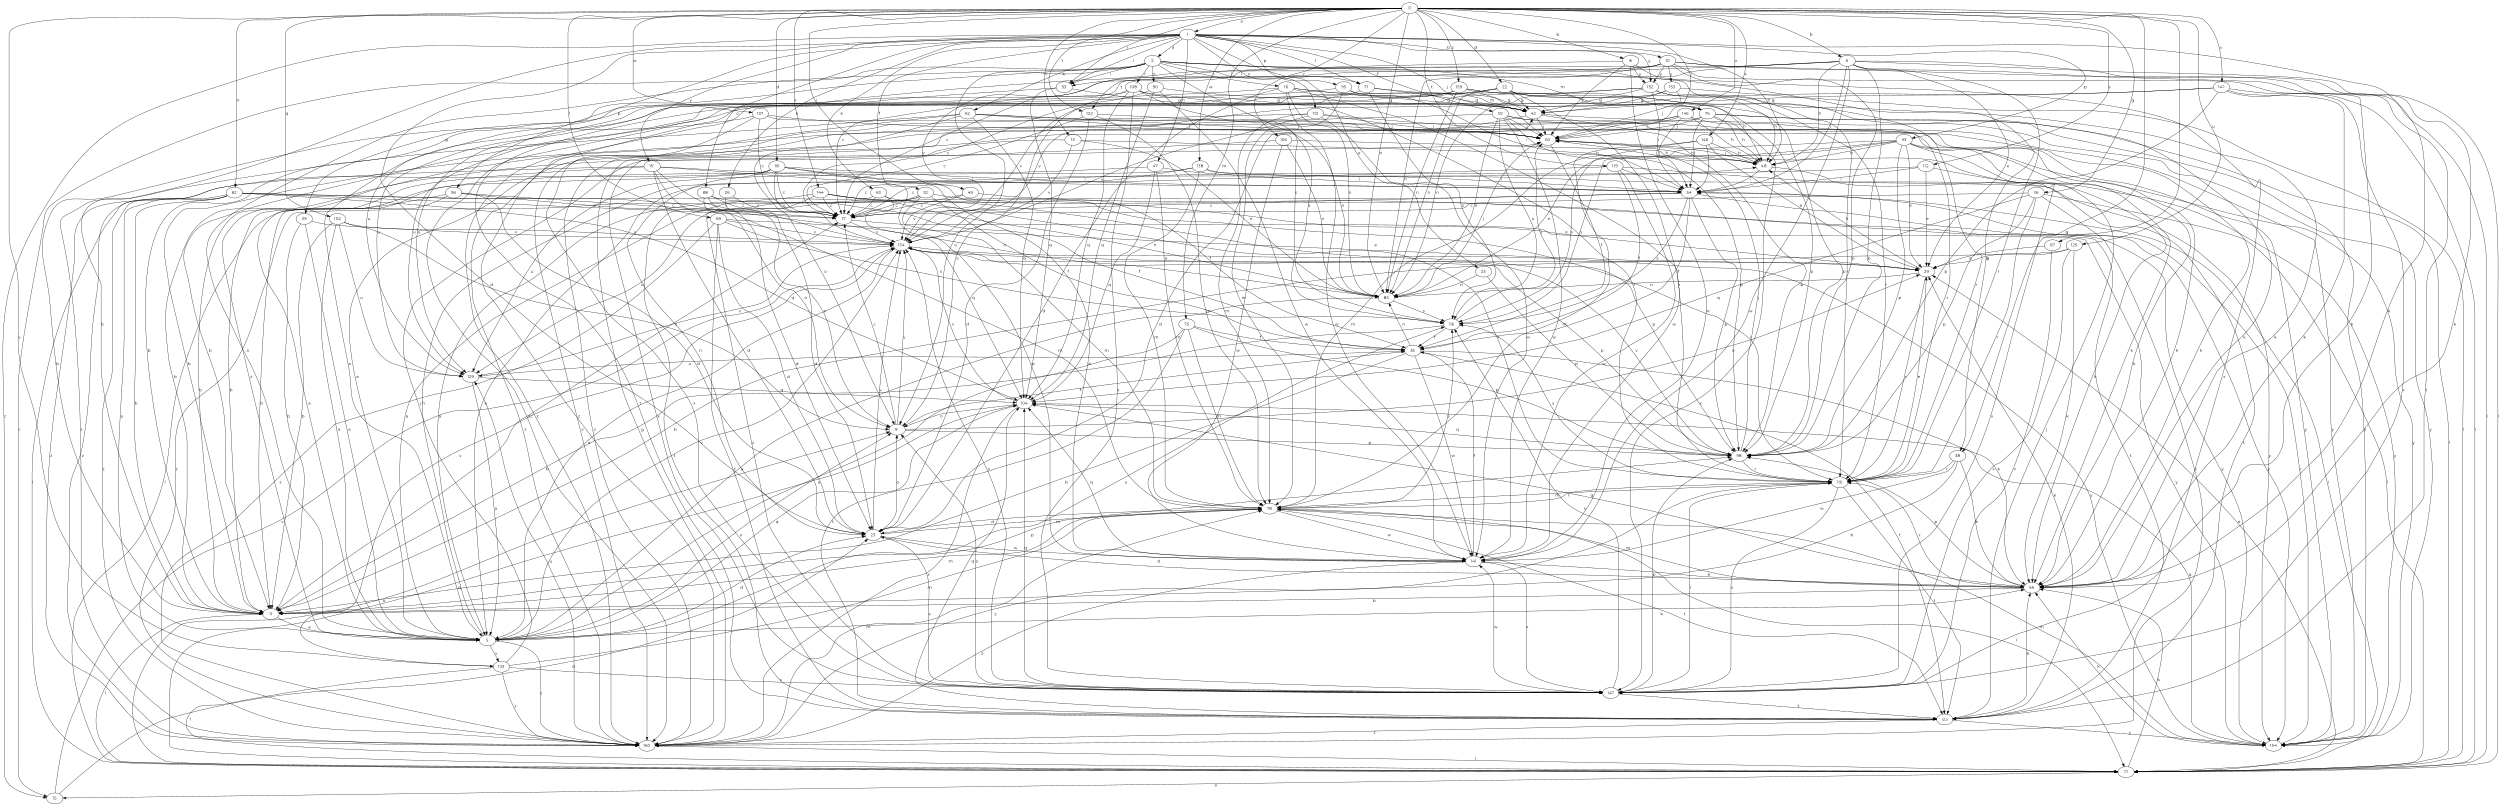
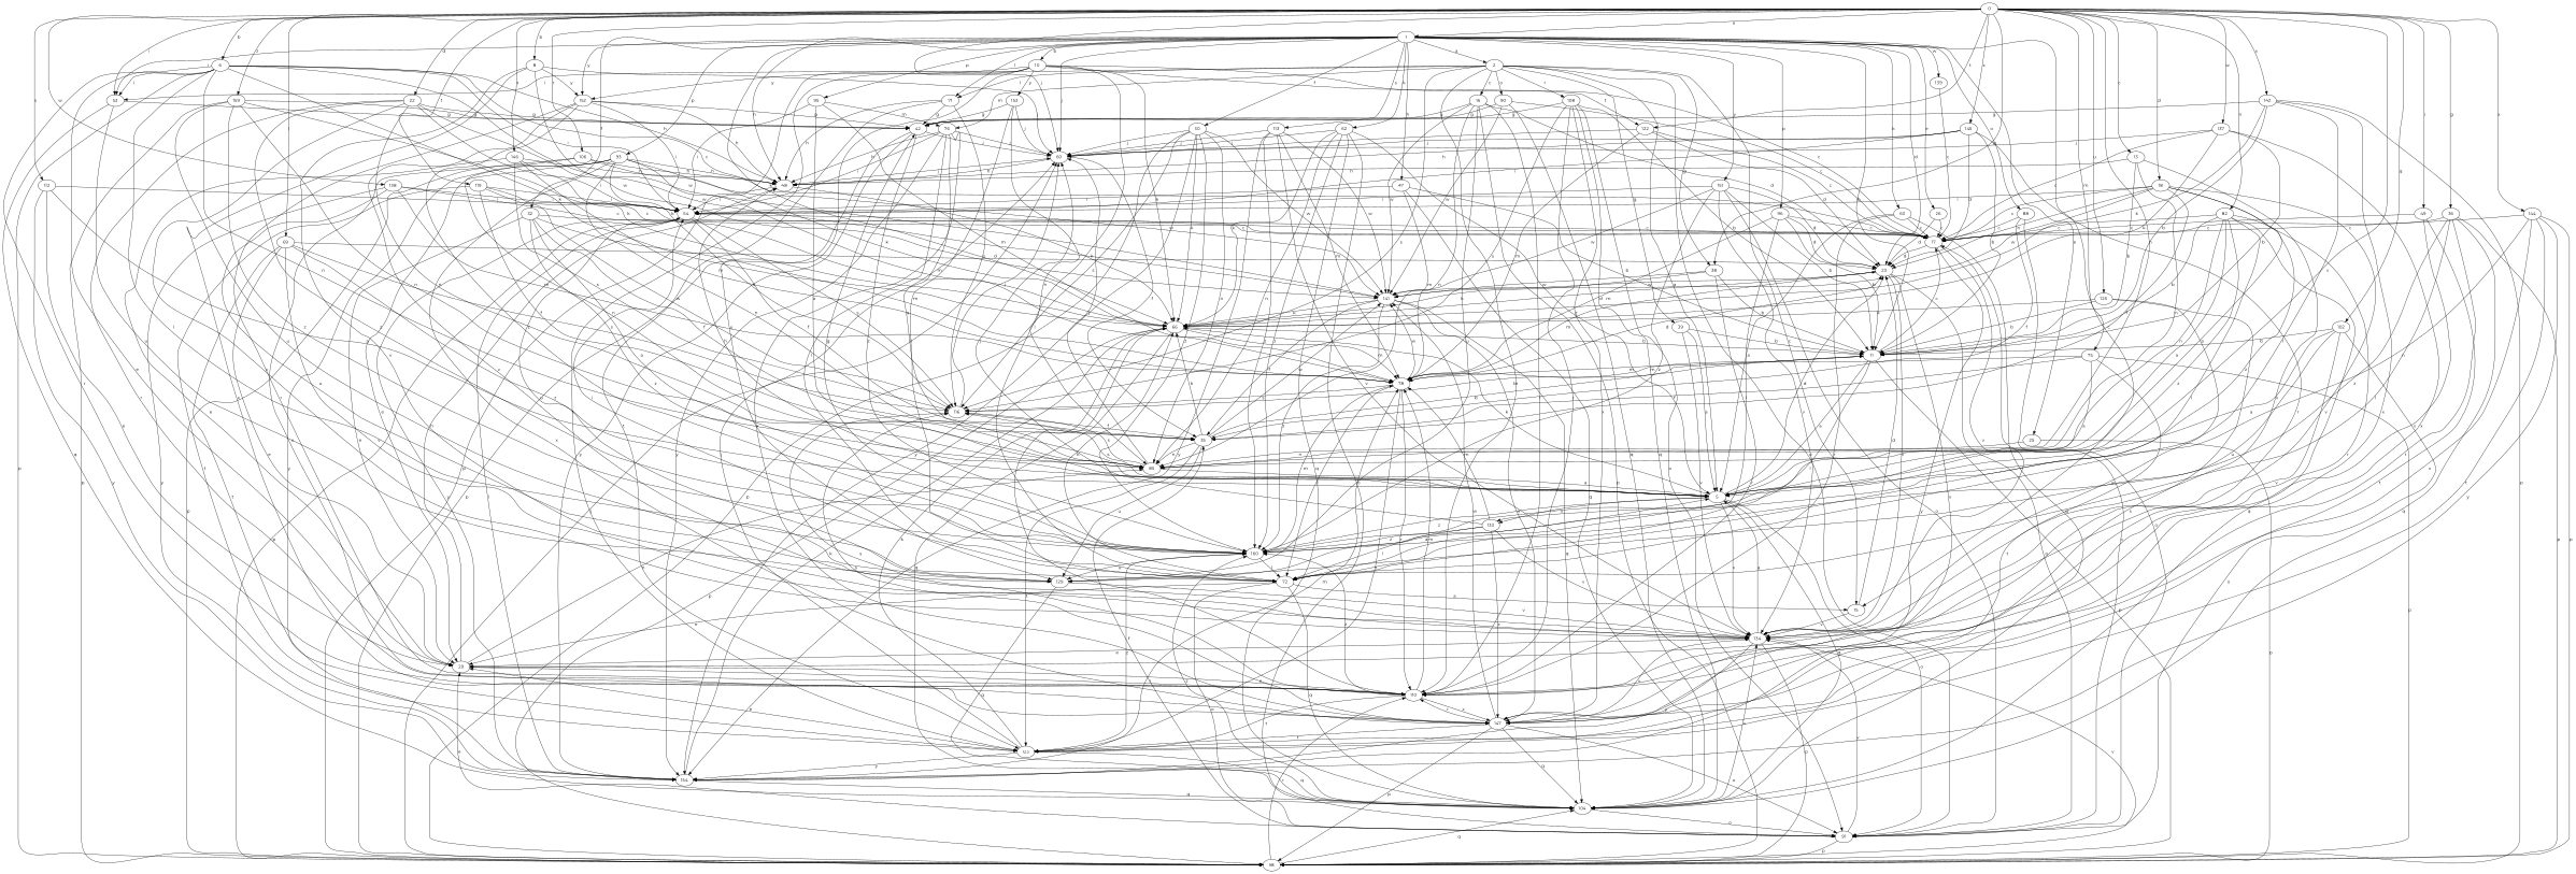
  strict digraph {
    fontname=Montserrat
    node [fontname=Montserrat]
    edge [fontname=Montserrat]
    0
    1
    6
    8
    13
    18
    22
    36
    38
    49
    53
    60
-   67
    69
    75
    82
    85
    102
    106
    112
    119
    122
    125
    133
    137
    138
    142
    144
    145
    146
    159
    2
    10
    11
    15
    23
    25
    26
    30
    32
    47
    48
    62
    63
    66
    71
    88
    93
    95
    96
    113
+   139
    151
    152
    110
    17
    29
    54
    72
    98
    141
    134
    147
    5
    160
    35
    42
    104
    123
    129
    116
    78
    91
    154
    76
    16
    39
    90
    108
    153
    0 -> 1 [label=a]
    0 -> 6 [label=b]
    0 -> 8 [label=b]
    0 -> 13 [label=c]
    0 -> 18 [label=d]
    0 -> 22 [label=d]
    0 -> 36 [label=g]
    0 -> 38 [label=g]
    0 -> 49 [label=i]
    0 -> 53 [label=i]
    0 -> 60 [label=j]
-   0 -> 67 [label=l]
    0 -> 69 [label=l]
    0 -> 75 [label=m]
    0 -> 82 [label=n]
    0 -> 85 [label=n]
    0 -> 102 [label=q]
    0 -> 106 [label=r]
    0 -> 112 [label=s]
    0 -> 119 [label=t]
    0 -> 122 [label=t]
    0 -> 125 [label=u]
    0 -> 133 [label=v]
    0 -> 137 [label=w]
    0 -> 138 [label=w]
    0 -> 142 [label=x]
    0 -> 144 [label=x]
    0 -> 145 [label=x]
    0 -> 146 [label=x]
    0 -> 159 [label=z]
    1 -> 53 [label=i]
    1 -> 60 [label=j]
    1 -> 2 [label=a]
    1 -> 10 [label=b]
    1 -> 11 [label=b]
    1 -> 15 [label=c]
    1 -> 23 [label=d]
    1 -> 25 [label=e]
    1 -> 26 [label=e]
    1 -> 30 [label=f]
    1 -> 32 [label=f]
    1 -> 47 [label=h]
    1 -> 48 [label=h]
    1 -> 62 [label=k]
    1 -> 63 [label=k]
    1 -> 66 [label=k]
    1 -> 71 [label=l]
    1 -> 88 [label=o]
    1 -> 93 [label=p]
    1 -> 95 [label=p]
    1 -> 96 [label=p]
    1 -> 113 [label=s]
+   1 -> 139 [label=w]
    1 -> 151 [label=y]
    1 -> 152 [label=y]
    6 -> 53 [label=i]
    6 -> 85 [label=n]
    6 -> 48 [label=h]
    6 -> 66 [label=k]
    6 -> 110 [label=r]
    6 -> 17 [label=c]
    6 -> 29 [label=e]
    6 -> 54 [label=i]
    6 -> 72 [label=l]
    6 -> 98 [label=p]
    6 -> 141 [label=w]
    8 -> 60 [label=j]
    8 -> 152 [label=y]
    8 -> 141 [label=w]
    8 -> 134 [label=v]
    8 -> 147 [label=x]
    13 -> 85 [label=n]
    13 -> 11 [label=b]
    13 -> 48 [label=h]
    13 -> 134 [label=v]
    18 -> 23 [label=n]
    18 -> 17 [label=c]
    18 -> 54 [label=i]
    18 -> 141 [label=w]
    18 -> 134 [label=v]
    18 -> 5 [label=a]
    18 -> 160 [label=z]
    18 -> 35 [label=f]
    22 -> 85 [label=n]
    22 -> 66 [label=k]
    22 -> 110 [label=r]
    22 -> 141 [label=w]
    22 -> 134 [label=v]
    22 -> 160 [label=z]
    22 -> 42 [label=g]
    36 -> 110 [label=r]
    36 -> 17 [label=c]
    36 -> 72 [label=l]
    36 -> 98 [label=p]
    36 -> 160 [label=z]
    36 -> 104 [label=q]
    38 -> 11 [label=b]
    38 -> 66 [label=k]
    38 -> 110 [label=r]
    38 -> 141 [label=w]
    49 -> 17 [label=c]
    49 -> 134 [label=v]
    49 -> 123 [label=t]
    53 -> 42 [label=g]
    53 -> 104 [label=q]
    53 -> 129 [label=u]
    60 -> 48 [label=h]
    60 -> 35 [label=f]
-   67 -> 29 [label=e]
-   67 -> 147 [label=x]
    69 -> 23 [label=d]
    69 -> 29 [label=e]
    69 -> 134 [label=v]
    69 -> 160 [label=z]
    69 -> 123 [label=t]
    69 -> 116 [label=s]
    75 -> 98 [label=p]
    75 -> 5 [label=a]
    75 -> 35 [label=f]
    75 -> 123 [label=t]
    75 -> 78 [label=m]
    82 -> 85 [label=n]
    82 -> 11 [label=b]
    82 -> 110 [label=r]
    82 -> 17 [label=c]
    82 -> 72 [label=l]
    82 -> 5 [label=a]
    82 -> 160 [label=z]
    82 -> 104 [label=q]
    85 -> 60 [label=j]
    85 -> 5 [label=a]
    85 -> 116 [label=s]
    102 -> 11 [label=b]
    102 -> 134 [label=v]
    102 -> 5 [label=a]
    102 -> 129 [label=u]
    102 -> 91 [label=o]
    106 -> 85 [label=n]
    106 -> 48 [label=h]
    106 -> 141 [label=w]
    106 -> 147 [label=x]
    112 -> 29 [label=e]
    112 -> 54 [label=i]
    112 -> 5 [label=a]
    112 -> 154 [label=y]
    119 -> 17 [label=c]
    119 -> 54 [label=i]
-   119 -> 141 [label=w]
+   119 -> 116 [label=w]
    119 -> 35 [label=f]
    119 -> 123 [label=t]
    122 -> 60 [label=j]
    122 -> 23 [label=d]
    122 -> 17 [label=c]
    122 -> 78 [label=m]
    125 -> 11 [label=b]
    125 -> 66 [label=k]
    125 -> 29 [label=e]
    125 -> 147 [label=x]
    133 -> 60 [label=j]
    133 -> 72 [label=l]
    133 -> 134 [label=v]
    133 -> 147 [label=x]
    133 -> 160 [label=z]
    133 -> 78 [label=m]
    137 -> 60 [label=j]
    137 -> 11 [label=b]
    137 -> 66 [label=k]
    137 -> 17 [label=c]
    137 -> 147 [label=x]
    138 -> 17 [label=c]
    138 -> 54 [label=i]
    138 -> 129 [label=u]
    138 -> 78 [label=m]
    138 -> 154 [label=y]
    142 -> 11 [label=b]
    142 -> 66 [label=k]
    142 -> 72 [label=l]
    142 -> 98 [label=p]
    142 -> 147 [label=x]
    142 -> 42 [label=g]
-   144 -> 85 [label=n]
+   144 -> 5 [label=n]
    144 -> 17 [label=c]
    144 -> 98 [label=p]
    144 -> 147 [label=x]
    144 -> 123 [label=t]
    144 -> 154 [label=y]
    145 -> 60 [label=j]
    145 -> 11 [label=b]
    145 -> 23 [label=d]
    145 -> 48 [label=h]
    145 -> 110 [label=r]
    145 -> 54 [label=i]
    146 -> 48 [label=h]
    146 -> 29 [label=e]
    146 -> 54 [label=i]
    146 -> 116 [label=s]
    146 -> 78 [label=m]
    159 -> 85 [label=n]
    159 -> 66 [label=k]
    159 -> 98 [label=p]
    159 -> 160 [label=z]
    159 -> 42 [label=g]
    159 -> 129 [label=u]
    2 -> 38 [label=g]
    2 -> 53 [label=i]
    2 -> 15 [label=c]
    2 -> 71 [label=l]
    2 -> 110 [label=r]
    2 -> 5 [label=a]
    2 -> 116 [label=s]
    2 -> 91 [label=o]
    2 -> 76 [label=m]
    2 -> 16 [label=c]
    2 -> 39 [label=g]
    2 -> 90 [label=o]
    2 -> 108 [label=r]
    10 -> 122 [label=t]
    10 -> 66 [label=k]
    10 -> 152 [label=y]
    10 -> 17 [label=c]
    10 -> 72 [label=l]
    10 -> 98 [label=p]
    10 -> 123 [label=t]
    10 -> 129 [label=u]
    10 -> 153 [label=y]
    11 -> 17 [label=c]
    11 -> 72 [label=l]
    11 -> 98 [label=p]
    11 -> 5 [label=a]
    11 -> 78 [label=m]
    15 -> 23 [label=d]
    15 -> 134 [label=v]
    23 -> 141 [label=w]
    23 -> 134 [label=v]
    23 -> 147 [label=x]
    23 -> 78 [label=m]
    23 -> 91 [label=o]
    25 -> 85 [label=n]
    25 -> 98 [label=p]
    26 -> 23 [label=d]
    26 -> 17 [label=c]
    30 -> 60 [label=j]
    30 -> 85 [label=n]
    30 -> 66 [label=k]
    30 -> 98 [label=p]
    30 -> 141 [label=w]
    30 -> 160 [label=z]
    30 -> 116 [label=s]
    30 -> 154 [label=y]
    32 -> 17 [label=c]
    32 -> 29 [label=e]
    32 -> 5 [label=a]
    32 -> 160 [label=z]
    32 -> 35 [label=f]
    32 -> 78 [label=m]
    47 -> 11 [label=b]
    47 -> 54 [label=i]
    47 -> 104 [label=q]
    47 -> 78 [label=m]
    48 -> 60 [label=j]
    48 -> 66 [label=k]
    48 -> 54 [label=i]
    62 -> 60 [label=j]
    62 -> 85 [label=n]
    62 -> 66 [label=k]
    62 -> 5 [label=z]
    62 -> 160 [label=z]
    62 -> 104 [label=q]
    62 -> 91 [label=o]
    63 -> 110 [label=r]
    63 -> 17 [label=c]
    63 -> 5 [label=a]
    63 -> 104 [label=q]
    66 -> 11 [label=b]
    66 -> 23 [label=d]
    66 -> 110 [label=r]
    66 -> 98 [label=p]
    66 -> 104 [label=q]
    66 -> 78 [label=m]
    71 -> 48 [label=h]
    71 -> 42 [label=g]
    71 -> 123 [label=t]
    71 -> 116 [label=s]
    88 -> 17 [label=c]
    88 -> 35 [label=f]
    88 -> 91 [label=o]
    93 -> 85 [label=n]
    93 -> 48 [label=h]
    93 -> 66 [label=k]
    93 -> 29 [label=e]
    93 -> 98 [label=p]
    93 -> 147 [label=x]
    93 -> 116 [label=s]
    93 -> 78 [label=m]
    93 -> 154 [label=y]
    95 -> 54 [label=i]
    95 -> 5 [label=a]
    95 -> 78 [label=m]
    95 -> 76 [label=m]
    96 -> 11 [label=b]
    96 -> 23 [label=d]
    96 -> 17 [label=c]
    96 -> 72 [label=l]
    96 -> 78 [label=m]
    113 -> 60 [label=j]
    113 -> 141 [label=w]
    113 -> 134 [label=v]
    113 -> 160 [label=z]
    113 -> 78 [label=m]
    113 -> 154 [label=y]
+   139 -> 17 [label=c]
    151 -> 11 [label=b]
    151 -> 23 [label=d]
    151 -> 54 [label=i]
    151 -> 141 [label=w]
    151 -> 134 [label=v]
    151 -> 160 [label=z]
    151 -> 91 [label=o]
    152 -> 48 [label=h]
    152 -> 110 [label=r]
    152 -> 54 [label=i]
    152 -> 134 [label=v]
    152 -> 160 [label=z]
    152 -> 42 [label=g]
    110 -> 29 [label=e]
    110 -> 147 [label=x]
    110 -> 160 [label=z]
    110 -> 123 [label=t]
    110 -> 116 [label=s]
    110 -> 78 [label=m]
-   88 -> 23 [label=d]
+   17 -> 23 [label=d]
    17 -> 134 [label=v]
    17 -> 154 [label=y]
    29 -> 85 [label=n]
    29 -> 48 [label=h]
    29 -> 110 [label=r]
    54 -> 17 [label=c]
    54 -> 98 [label=p]
    54 -> 35 [label=f]
    54 -> 129 [label=u]
    54 -> 116 [label=s]
    54 -> 154 [label=y]
    72 -> 15 [label=a]
    72 -> 66 [label=k]
    72 -> 29 [label=e]
    72 -> 54 [label=i]
    72 -> 104 [label=q]
    72 -> 91 [label=o]
    98 -> 60 [label=j]
    98 -> 110 [label=r]
    98 -> 134 [label=v]
    98 -> 104 [label=q]
    141 -> 66 [label=k]
    141 -> 147 [label=x]
    141 -> 160 [label=z]
    141 -> 35 [label=f]
    141 -> 104 [label=q]
    134 -> 29 [label=e]
    134 -> 98 [label=p]
    134 -> 5 [label=a]
    134 -> 154 [label=y]
    147 -> 110 [label=r]
    147 -> 98 [label=p]
    147 -> 141 [label=w]
    147 -> 134 [label=v]
    147 -> 104 [label=q]
    147 -> 123 [label=t]
    147 -> 116 [label=s]
    147 -> 91 [label=o]
    5 -> 133 [label=v]
    5 -> 23 [label=d]
    5 -> 48 [label=h]
    5 -> 66 [label=k]
    5 -> 134 [label=v]
    5 -> 160 [label=z]
    5 -> 104 [label=q]
    5 -> 116 [label=s]
    5 -> 91 [label=o]
    160 -> 72 [label=l]
    160 -> 42 [label=g]
    160 -> 129 [label=u]
    160 -> 78 [label=m]
    35 -> 85 [label=n]
    35 -> 11 [label=b]
    35 -> 66 [label=k]
    35 -> 141 [label=w]
    35 -> 123 [label=t]
    35 -> 129 [label=u]
    42 -> 60 [label=j]
    42 -> 98 [label=p]
    42 -> 160 [label=z]
    42 -> 154 [label=y]
    104 -> 134 [label=v]
    104 -> 160 [label=z]
    104 -> 91 [label=o]
    123 -> 60 [label=j]
    123 -> 66 [label=k]
    123 -> 29 [label=e]
    123 -> 160 [label=z]
    123 -> 104 [label=q]
    123 -> 154 [label=y]
    129 -> 134 [label=v]
    129 -> 5 [label=a]
    129 -> 104 [label=q]
    116 -> 60 [label=j]
    116 -> 11 [label=b]
    116 -> 35 [label=f]
    78 -> 23 [label=d]
    78 -> 110 [label=r]
    78 -> 72 [label=l]
    78 -> 141 [label=w]
    78 -> 123 [label=t]
    78 -> 116 [label=s]
    91 -> 17 [label=c]
    91 -> 29 [label=e]
    91 -> 98 [label=p]
    91 -> 134 [label=v]
    91 -> 35 [label=f]
    154 -> 66 [label=k]
    154 -> 54 [label=i]
    154 -> 104 [label=q]
    154 -> 78 [label=m]
    76 -> 60 [label=j]
    76 -> 48 [label=h]
    76 -> 54 [label=i]
    76 -> 72 [label=l]
    76 -> 147 [label=x]
    76 -> 5 [label=a]
    76 -> 154 [label=y]
    16 -> 85 [label=n]
    16 -> 23 [label=d]
    16 -> 110 [label=r]
    16 -> 98 [label=p]
    16 -> 141 [label=w]
    16 -> 42 [label=g]
    16 -> 129 [label=u]
    39 -> 11 [label=b]
    39 -> 134 [label=v]
    39 -> 5 [label=a]
    90 -> 17 [label=c]
    90 -> 141 [label=w]
    90 -> 42 [label=g]
    90 -> 104 [label=q]
    108 -> 11 [label=b]
    108 -> 110 [label=r]
    108 -> 147 [label=x]
    108 -> 42 [label=g]
    108 -> 104 [label=q]
    108 -> 116 [label=s]
    108 -> 91 [label=o]
    153 -> 60 [label=j]
    153 -> 85 [label=n]
    153 -> 72 [label=l]
    153 -> 42 [label=g]
  }
